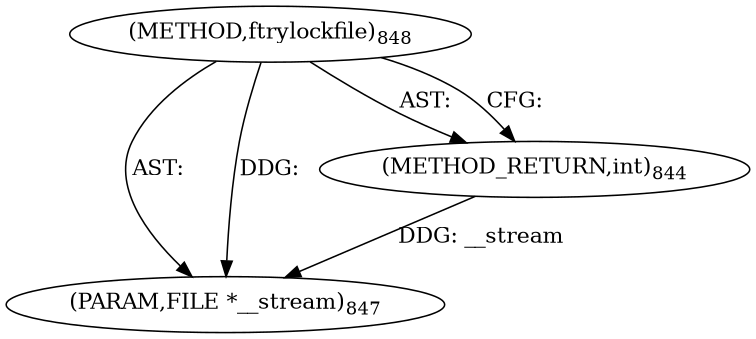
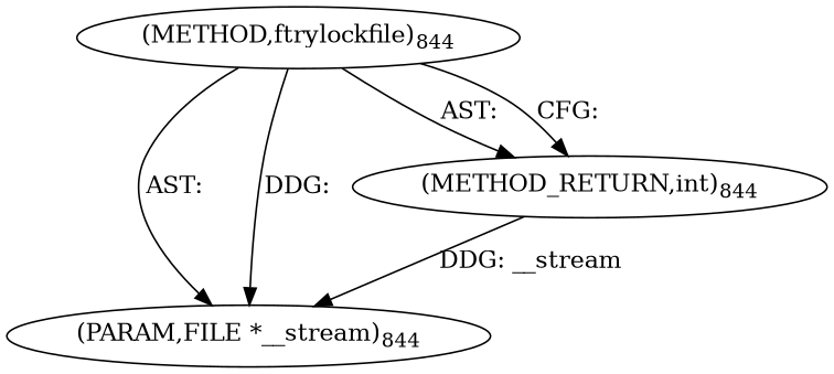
  digraph {
-   n1 [label=<(METHOD,ftrylockfile)<SUB>848</SUB>>]
-   n2 [label=<(PARAM,FILE *__stream)<SUB>847</SUB>>]
+   n1 [label=<(METHOD,ftrylockfile)<SUB>844</SUB>>]
+   n2 [label=<(PARAM,FILE *__stream)<SUB>844</SUB>>]
    n3 [label=<(METHOD_RETURN,int)<SUB>844</SUB>>]
    n1 -> n2 [label="AST: "]
    n1 -> n2 [label="DDG: "]
    n1 -> n3 [label="AST: "]
    n1 -> n3 [label="CFG: "]
    n3 -> n2 [label="DDG: __stream"]
  }
